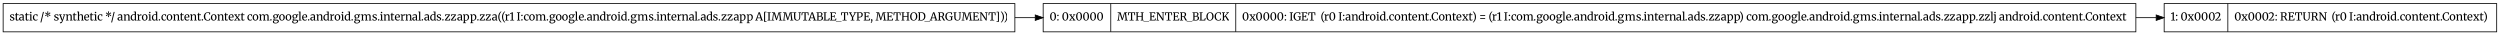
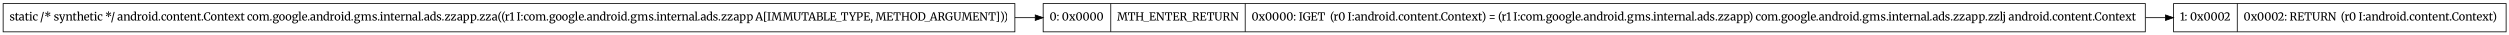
  digraph {
    rankdir=LR
    fontname=Merriweather
    node [shape=record fontname=Merriweather]
    edge [fontname=Merriweather]
-   n1 [label="{0\:\ 0x0000|MTH_ENTER_BLOCK\l|0x0000: IGET  (r0 I:android.content.Context) = (r1 I:com.google.android.gms.internal.ads.zzapp) com.google.android.gms.internal.ads.zzapp.zzlj android.content.Context \l}"]
+   n1 [label="{0\:\ 0x0000|MTH_ENTER_RETURN\l|0x0000: IGET  (r0 I:android.content.Context) = (r1 I:com.google.android.gms.internal.ads.zzapp) com.google.android.gms.internal.ads.zzapp.zzlj android.content.Context \l}"]
    n2 [label="{1\:\ 0x0002|0x0002: RETURN  (r0 I:android.content.Context) \l}"]
    n3 [label="{static \/* synthetic *\/ android.content.Context com.google.android.gms.internal.ads.zzapp.zza((r1 I:com.google.android.gms.internal.ads.zzapp A[IMMUTABLE_TYPE, METHOD_ARGUMENT])) }"]
    n1 -> n2
    n3 -> n1
  }
